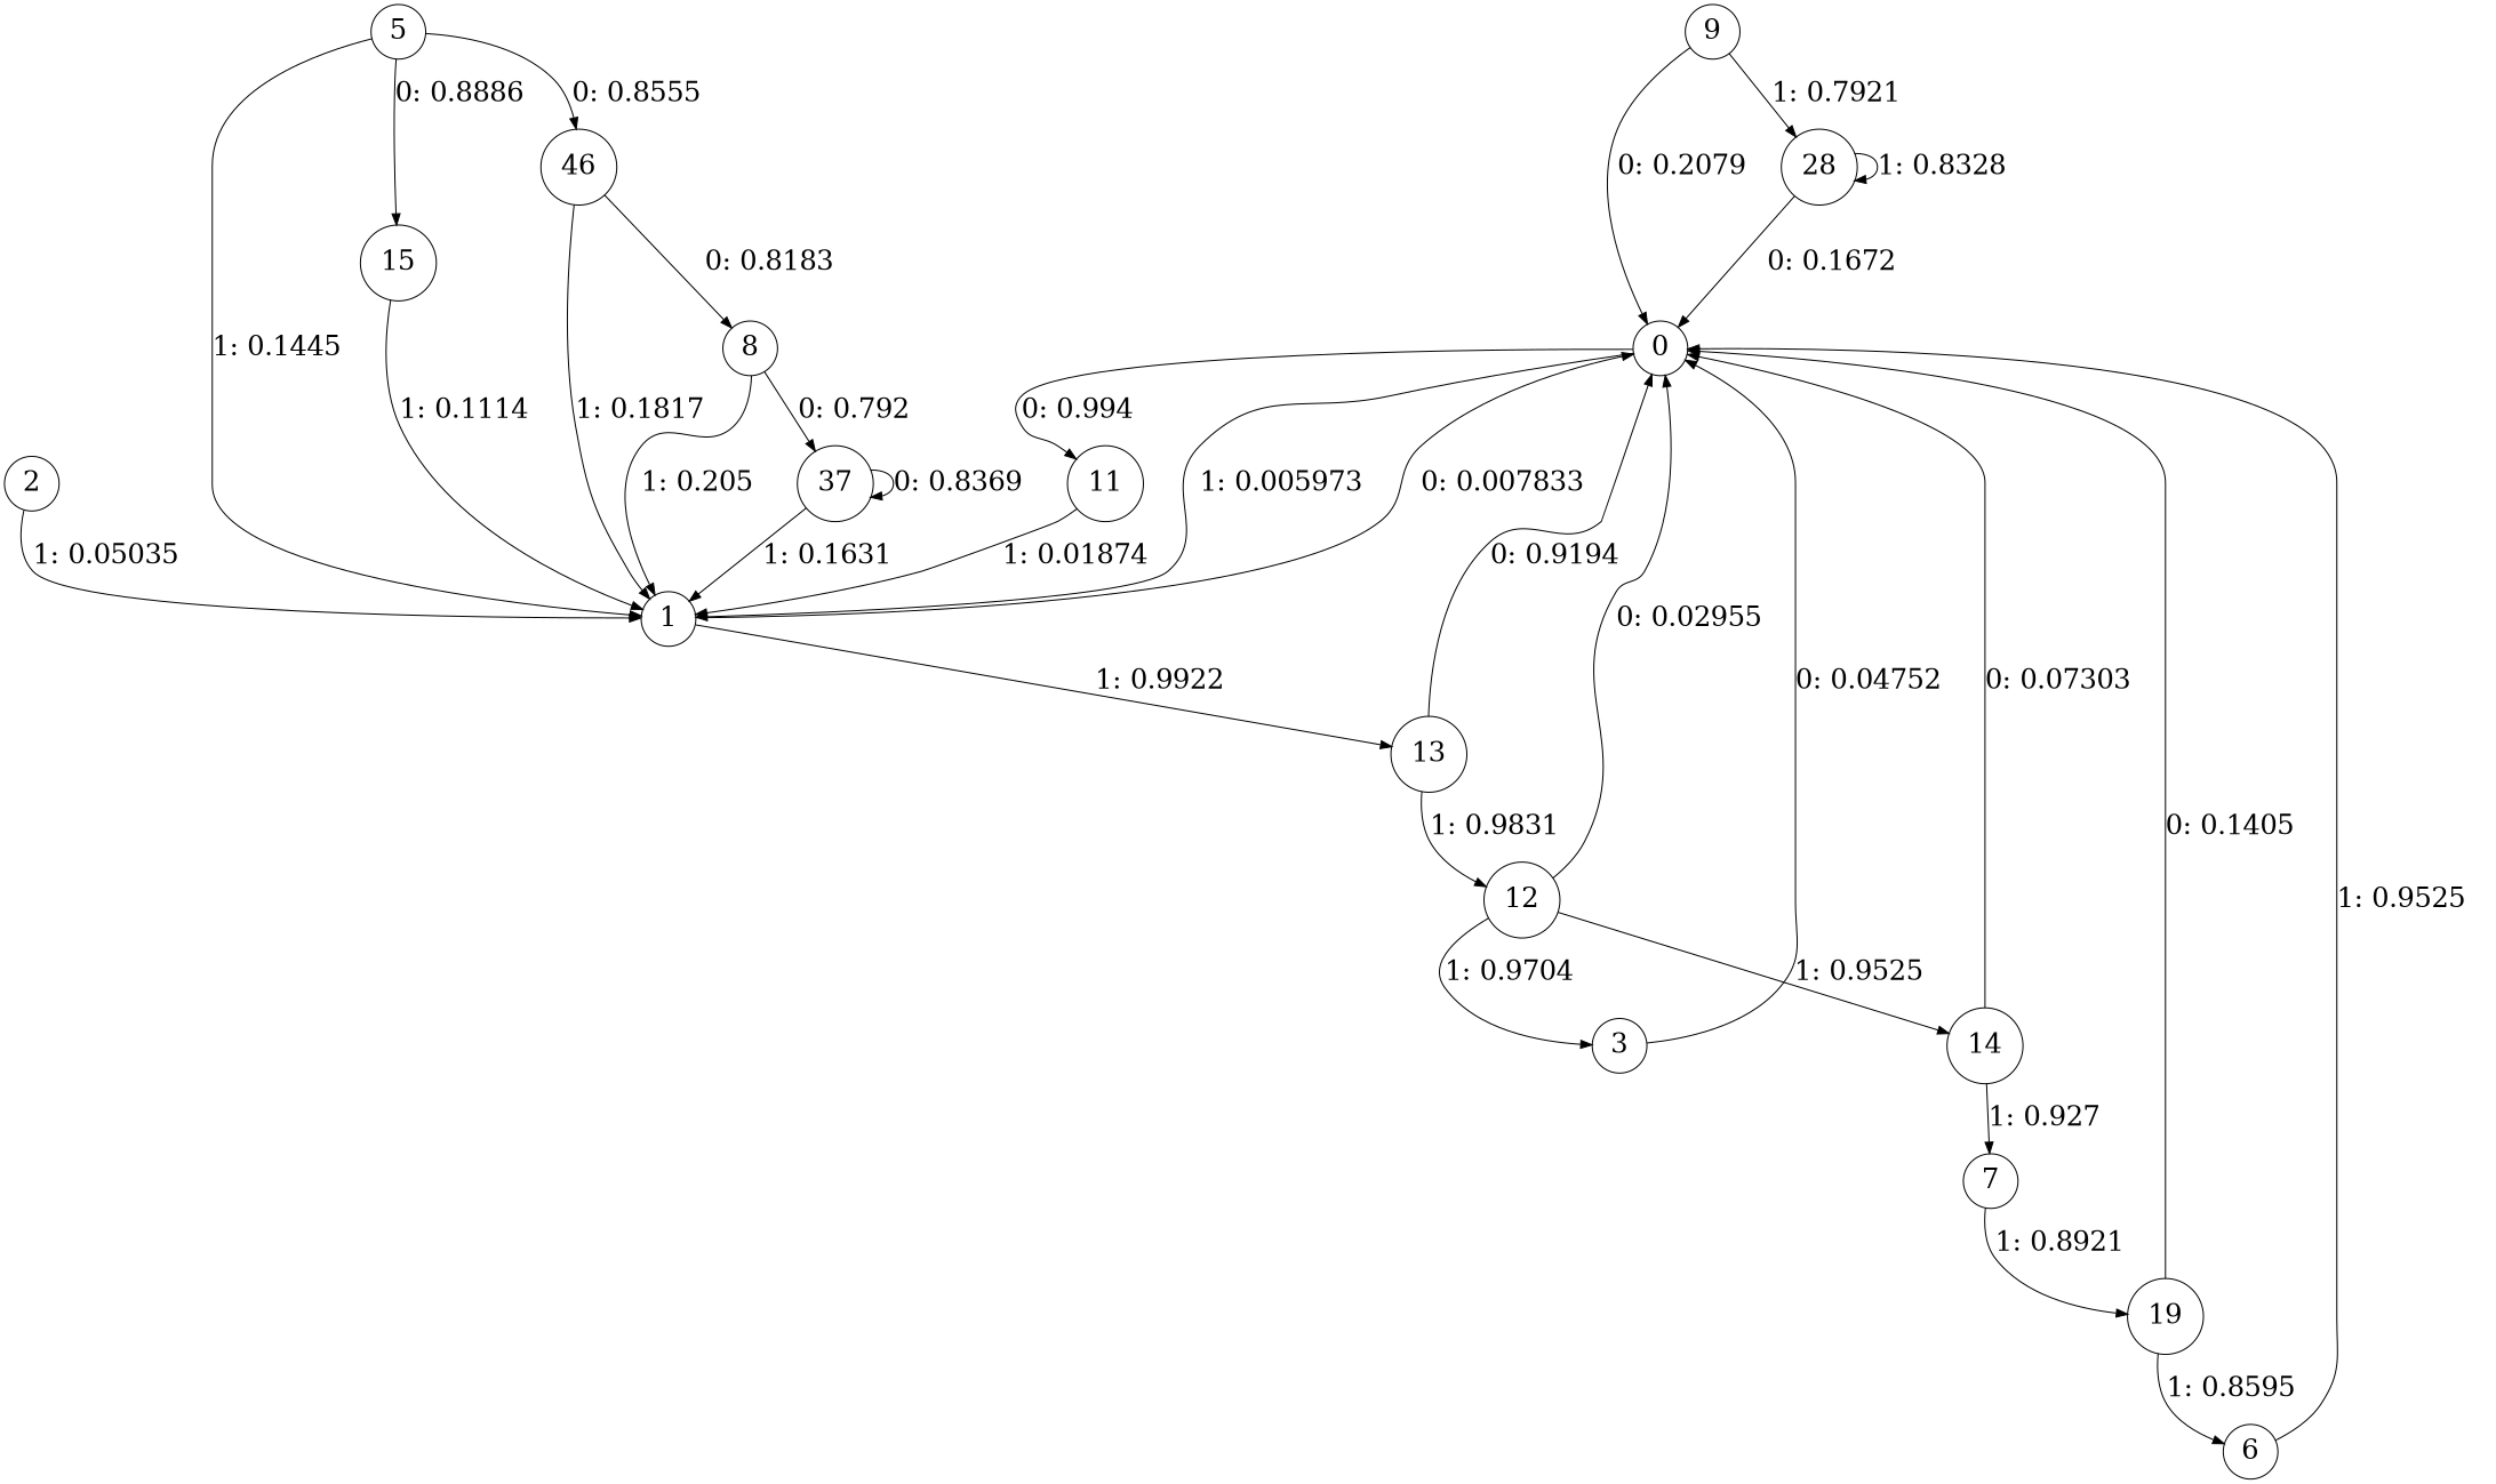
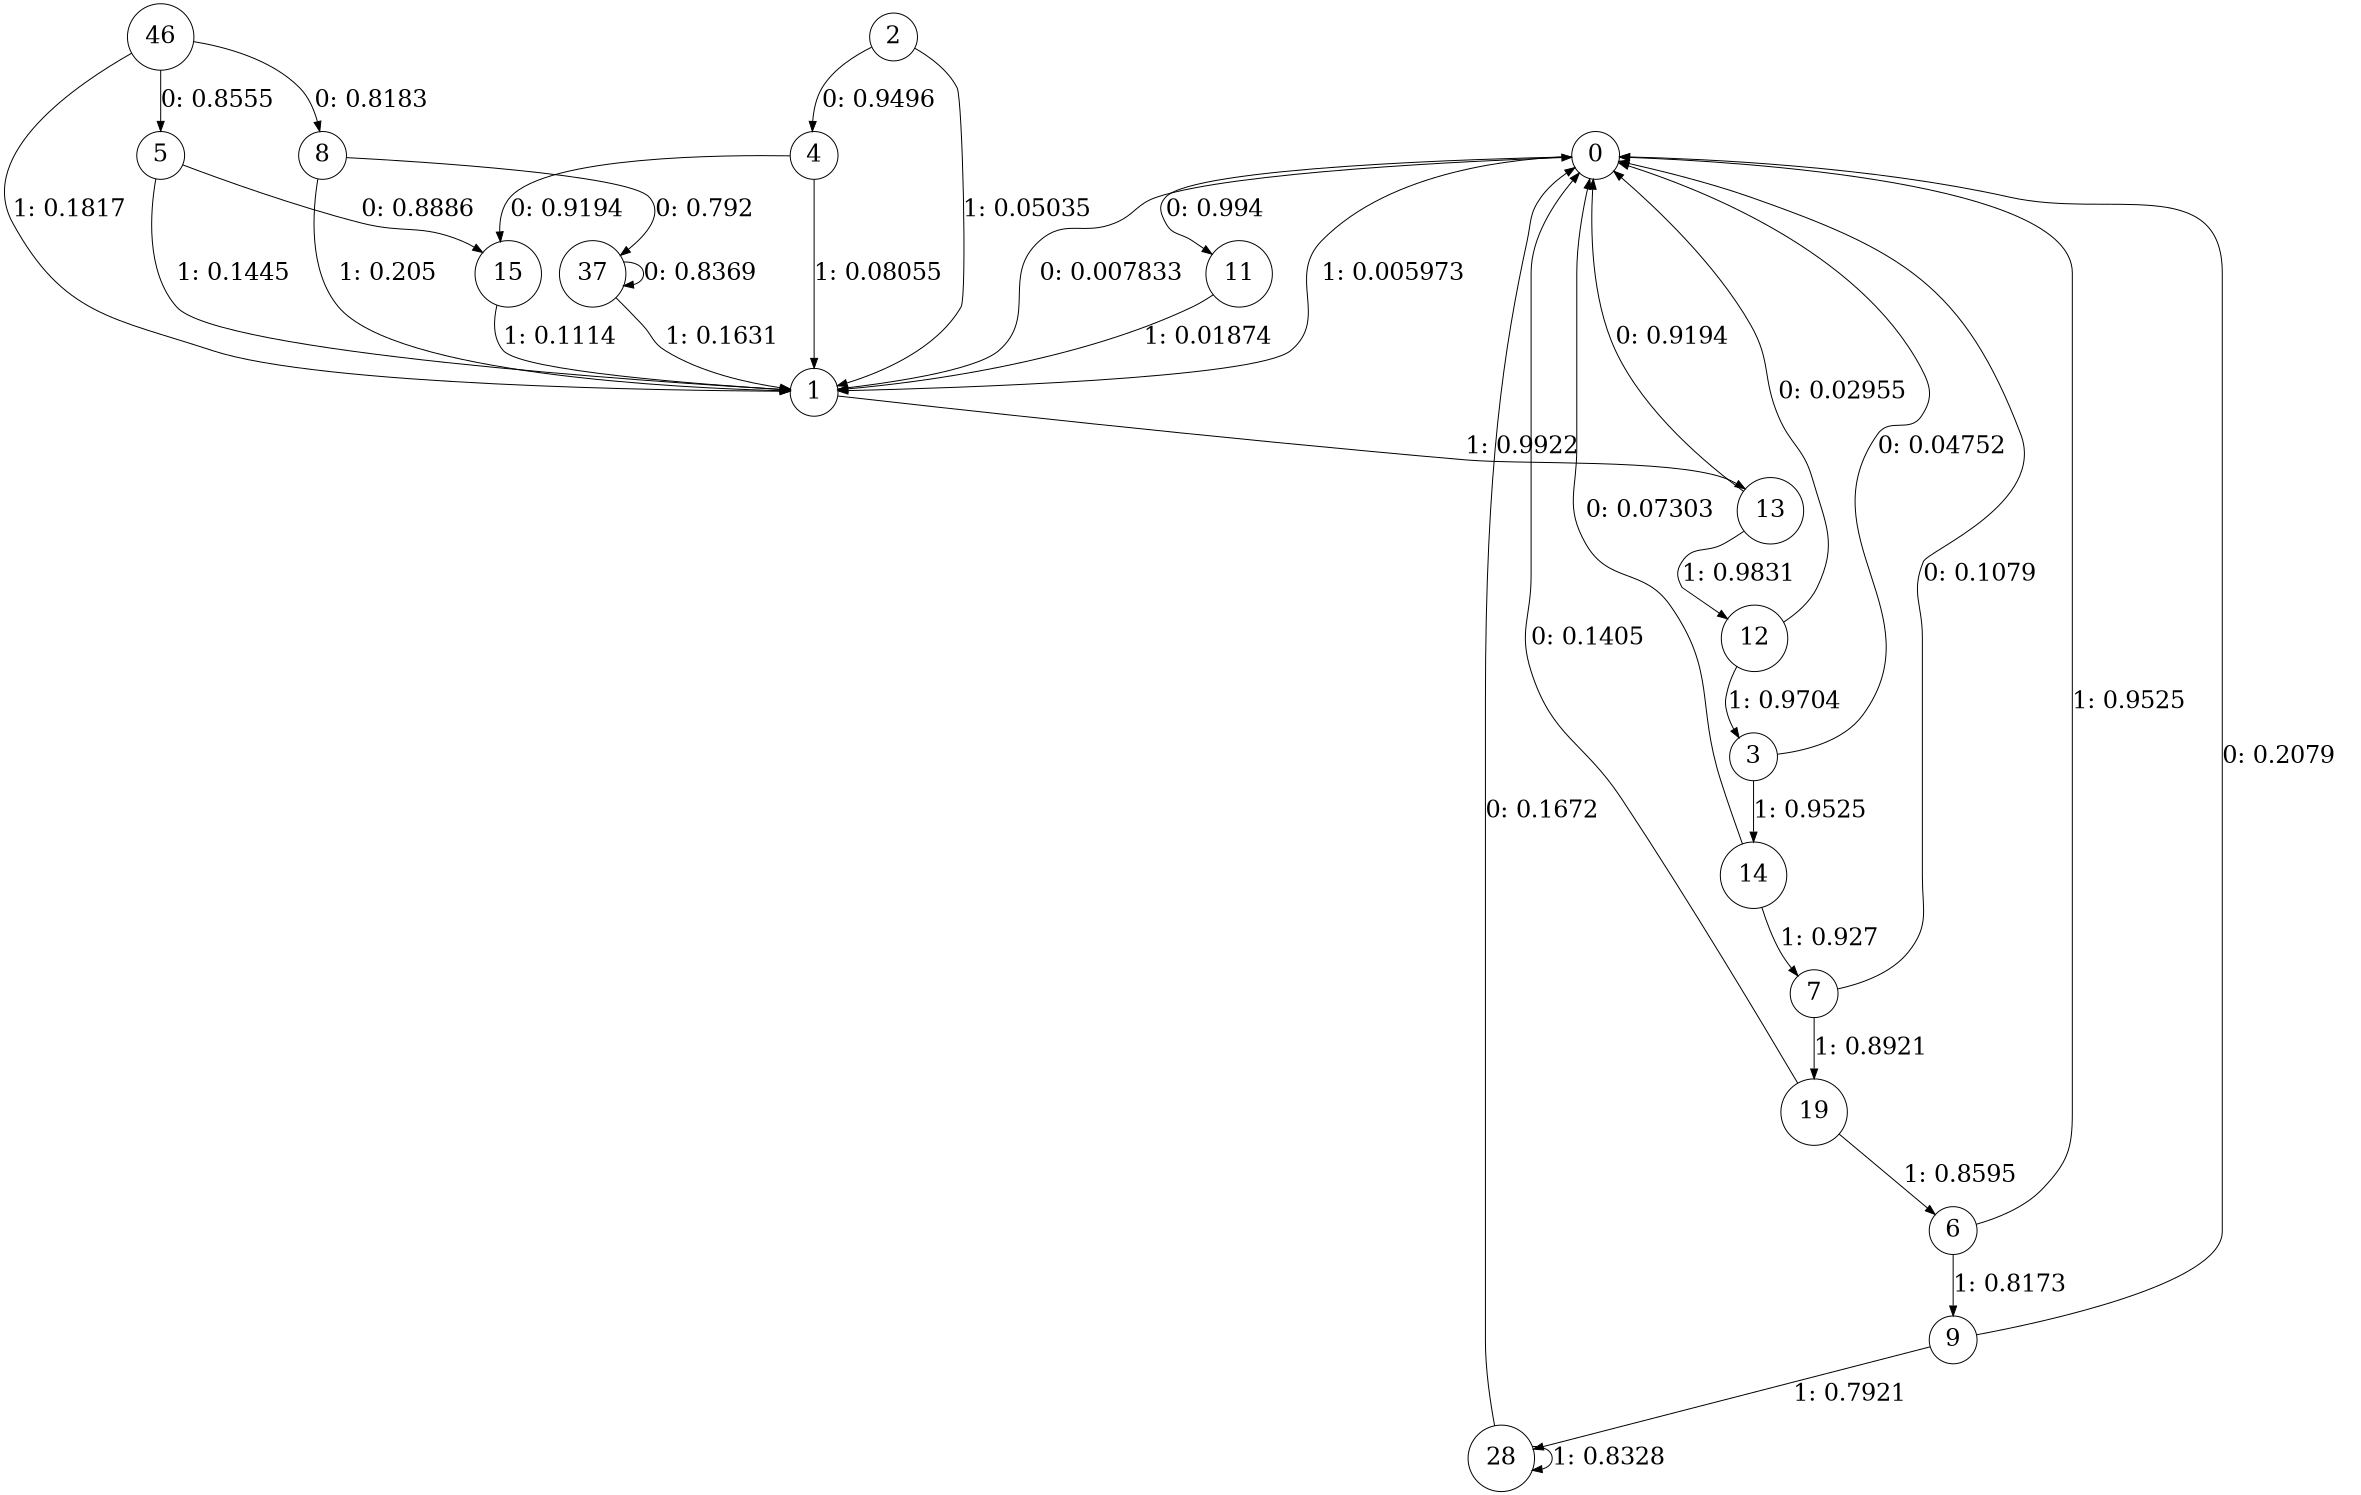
  digraph {
    node [fontsize=24 shape=circle]
    edge [fontsize=24]
    0
    11
    1
    13
    12
    3
    2
+   4
    15
    14
    7
    19
    5
    n14 [label=46]
    8
    n16 [label=37]
    6
    9
    n19 [label=28]
    0 -> 11 [label="0: 0.994    "]
    0 -> 1 [label="1: 0.005973  "]
    11 -> 1 [label="1: 0.01874  "]
    1 -> 0 [label="0: 0.007833  "]
    1 -> 13 [label="1: 0.9922   "]
    13 -> 0 [label="0: 0.9194   "]
    13 -> 12 [label="1: 0.9831   "]
    12 -> 0 [label="0: 0.02955  "]
    12 -> 3 [label="1: 0.9704   "]
    3 -> 0 [label="0: 0.04752  "]
-   12 -> 14 [label="1: 0.9525   "]
+   3 -> 14 [label="1: 0.9525   "]
    2 -> 1 [label="1: 0.05035  "]
+   2 -> 4 [label="0: 0.9496   "]
+   4 -> 1 [label="1: 0.08055  "]
+   4 -> 15 [label="0: 0.9194   "]
    15 -> 1 [label="1: 0.1114   "]
    14 -> 0 [label="0: 0.07303  "]
    14 -> 7 [label="1: 0.927    "]
+   7 -> 0 [label="0: 0.1079   "]
    7 -> 19 [label="1: 0.8921   "]
    19 -> 0 [label="0: 0.1405   "]
    19 -> 6 [label="1: 0.8595   "]
    5 -> 1 [label="1: 0.1445   "]
    5 -> 15 [label="0: 0.8886   "]
-   5 -> n14 [label="0: 0.8555   "]
+   n14 -> 5 [label="0: 0.8555   "]
    n14 -> 1 [label="1: 0.1817   "]
    n14 -> 8 [label="0: 0.8183   "]
    8 -> 1 [label="1: 0.205    "]
    8 -> n16 [label="0: 0.792    "]
    n16 -> 1 [label="1: 0.1631   "]
    n16 -> n16 [label="0: 0.8369   "]
    6 -> 0 [label="1: 0.9525   "]
+   6 -> 9 [label="1: 0.8173   "]
    9 -> 0 [label="0: 0.2079   "]
    9 -> n19 [label="1: 0.7921   "]
    n19 -> 0 [label="0: 0.1672   "]
    n19 -> n19 [label="1: 0.8328   "]
  }
